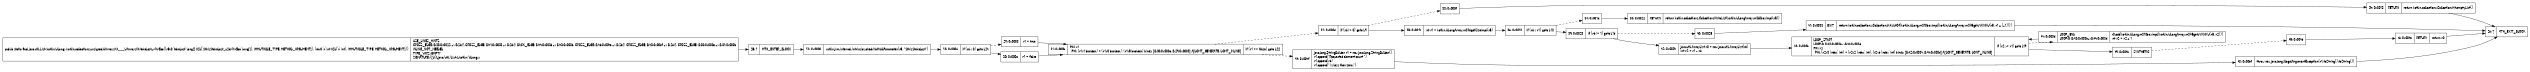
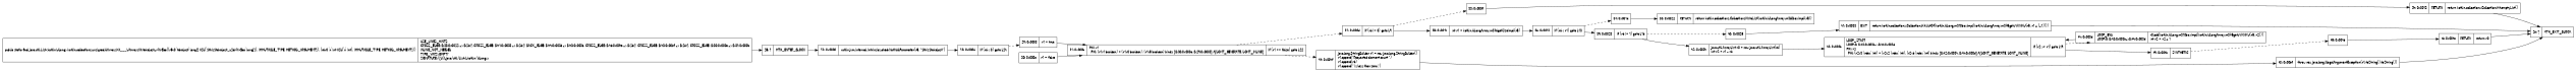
  digraph {
    fontname="Patrick Hand"
    rankdir=LR
    node [fontname="Patrick Hand" shape=record]
    edge [fontname="Patrick Hand"]
    n1 [label="{25\:\ ?|MTH_ENTER_BLOCK\l}"]
    n2 [label="{27\:\ 0x0000|kotlin.jvm.internal.Intrinsics.checkNotNullParameter(r5, \"$this$takeLast\")\l}"]
    n3 [label="{28\:\ 0x0006|if (r6 \< 0) goto L24\l}"]
    n4 [label="{29\:\ 0x0008|r1 = true\l}"]
    n5 [label="{30\:\ 0x000a|r1 = false\l}"]
    n6 [label="{31\:\ 0x000b|PHI: r1 \l  PHI: (r1v1 boolean) = (r1v0 boolean), (r1v5 boolean) binds: [B:30:0x000a, B:29:0x0008] A[DONT_GENERATE, DONT_INLINE]\l|if (r1 == false) goto L22\l}"]
    n7 [label="{32\:\ 0x000d|if (r6 != 0) goto L9\l}"]
    n8 [label="{47\:\ 0x004f|java.lang.StringBuilder r1 = new java.lang.StringBuilder()\lr1.append(\"Requested element count \")\lr1.append(r6)\lr1.append(\" is less than zero.\")\l}"]
    n9 [label="{33\:\ 0x000f}"]
    n10 [label="{35\:\ 0x0014|int r1 = kotlin.ULongArray.m376getSizeimpl(r5)\l}"]
    n11 [label="{48\:\ 0x006f|throw new java.lang.IllegalArgumentException(r1.toString().toString())\l}"]
    n12 [label="{34\:\ 0x0013|RETURN\l|return kotlin.collections.CollectionsKt.emptyList()\l}"]
    n13 [label="{36\:\ 0x0018|if (r6 \< r1) goto L13\l}"]
    n14 [label="{26\:\ ?|MTH_EXIT_BLOCK\l}"]
    n15 [label="{37\:\ 0x001a}"]
    n16 [label="{39\:\ 0x0023|if (r6 != 1) goto L16\l}"]
    n17 [label="{38\:\ 0x0022|RETURN\l|return kotlin.collections.CollectionsKt.toList(kotlin.ULongArray.m368boximpl(r5))\l}"]
    n18 [label="{40\:\ 0x0025}"]
    n19 [label="{42\:\ 0x0034|java.util.ArrayList r0 = new java.util.ArrayList(r6)\lint r2 = r1 \- r6\l}"]
    n20 [label="{41\:\ 0x0033|EXIT\l|return kotlin.collections.CollectionsKt.listOf(kotlin.ULong.m310boximpl(kotlin.ULongArray.m375getsVKNKU(r5, r1 + (\-1))))\l}"]
    n21 [label="{43\:\ 0x003b|LOOP_START\lLOOP:0: B:43:0x003b\-\>B:44:0x003d\lPHI: r2 \l  PHI: (r2v3 'index' int) = (r2v2 'index' int), (r2v6 'index' int) binds: [B:42:0x0034, B:44:0x003d] A[DONT_GENERATE, DONT_INLINE]\l|if (r2 \>= r1) goto L19\l}"]
    n22 [label="{44\:\ 0x003d|LOOP_END\lLOOP:0: B:43:0x003b\-\>B:44:0x003d\l|r0.add(kotlin.ULong.m310boximpl(kotlin.ULongArray.m375getsVKNKU(r5, r2)))\lint r2 = r2 + 1\l}"]
    n23 [label="{49\:\ 0x004b|SYNTHETIC\l}"]
    n24 [label="{45\:\ 0x004b}"]
    n25 [label="{46\:\ 0x004e|RETURN\l|return r0\l}"]
    n26 [label="{public static final java.util.List\<kotlin.ULong\> kotlin.collections.unsigned.UArraysKt___UArraysKt.takeLast\-r7IrZao((r5v0 'takeLast' long[] A[D('$this$takeLast_u2dr7IrZao' long[]), IMMUTABLE_TYPE, METHOD_ARGUMENT]), (r6v0 'n' int A[D('n' int), IMMUTABLE_TYPE, METHOD_ARGUMENT]))  | USE_LINES_HINTS\lCROSS_EDGE: B:38:0x0022 \-\> B:26:?, CROSS_EDGE: B:41:0x0033 \-\> B:26:?, BACK_EDGE: B:44:0x003d \-\> B:43:0x003b, CROSS_EDGE: B:46:0x004e \-\> B:26:?, CROSS_EDGE: B:48:0x006f \-\> B:26:?, CROSS_EDGE: B:30:0x000a \-\> B:31:0x000b\lINLINE_NOT_NEEDED\lTYPE_VARS: EMPTY\lSIGNATURE: ([JI)Ljava\/util\/List\<Lkotlin\/ULong;\>;\l}"]
    n1 -> n2
    n2 -> n3
    n3 -> n4 [style=dashed]
-   n3 -> n5
    n4 -> n6
    n5 -> n6
    n6 -> n7 [style=dashed]
    n6 -> n8 [style=dashed]
    n7 -> n9 [style=dashed]
    n7 -> n10
    n8 -> n11
    n9 -> n12
    n10 -> n13
    n11 -> n14
    n12 -> n14
    n13 -> n15 [style=dashed]
    n13 -> n16
    n15 -> n17
    n16 -> n18 [style=dashed]
    n16 -> n19
    n18 -> n20
    n19 -> n21
    n20 -> n14
    n21 -> n22 [style=dashed]
    n21 -> n23
    n22 -> n21
    n23 -> n24 [style=dashed]
    n24 -> n25
    n25 -> n14
    n26 -> n1
  }
